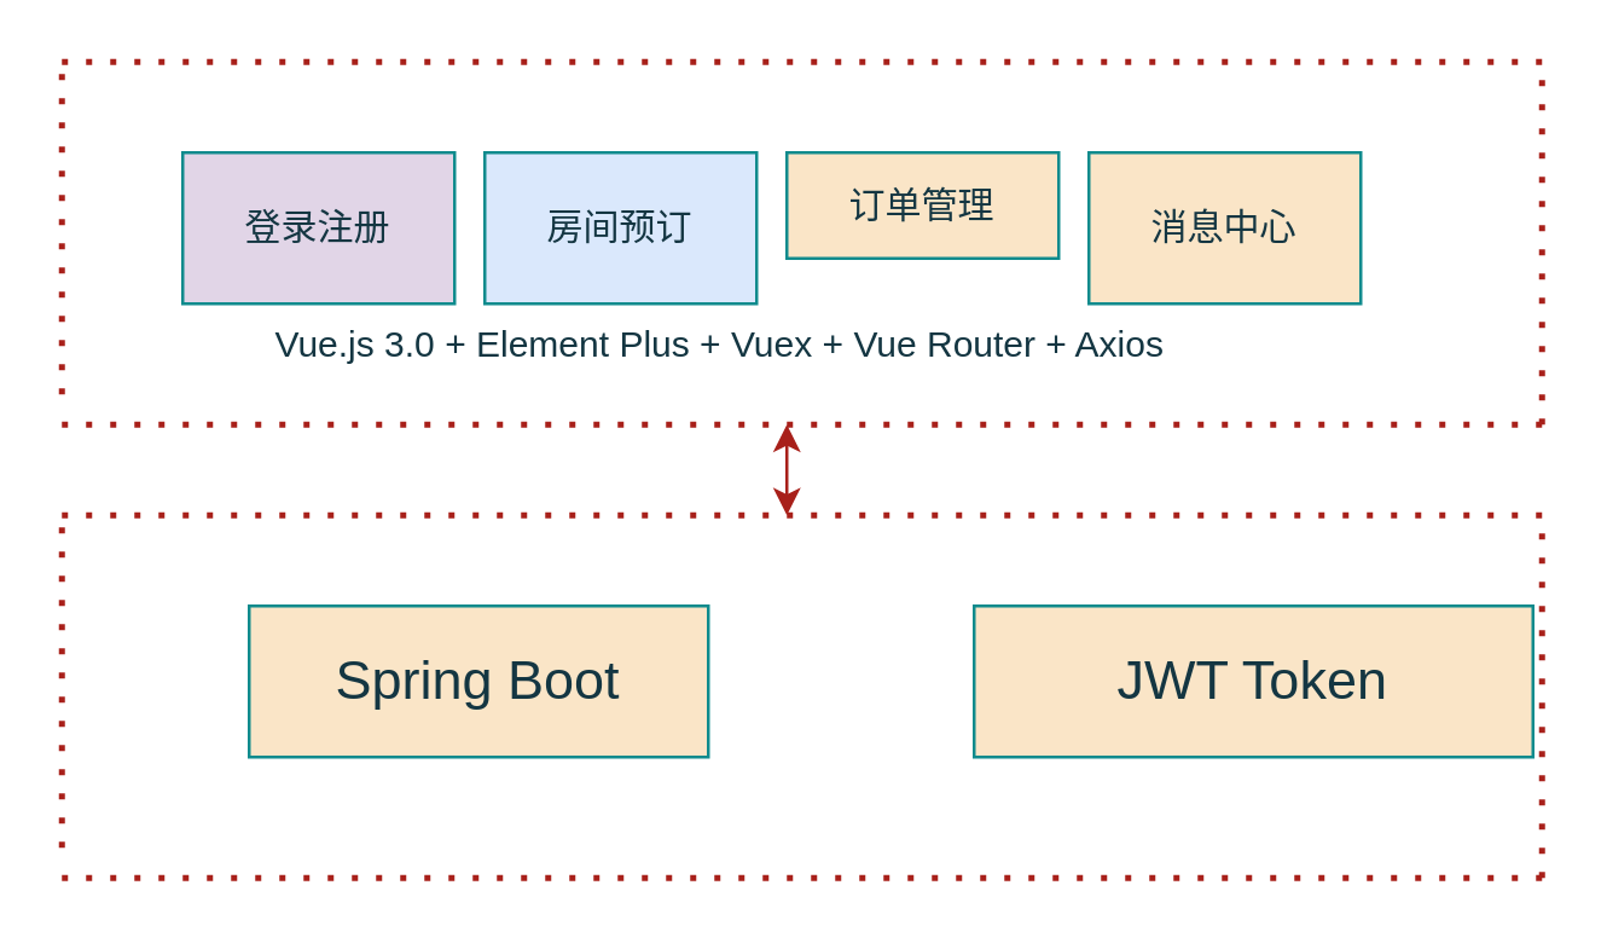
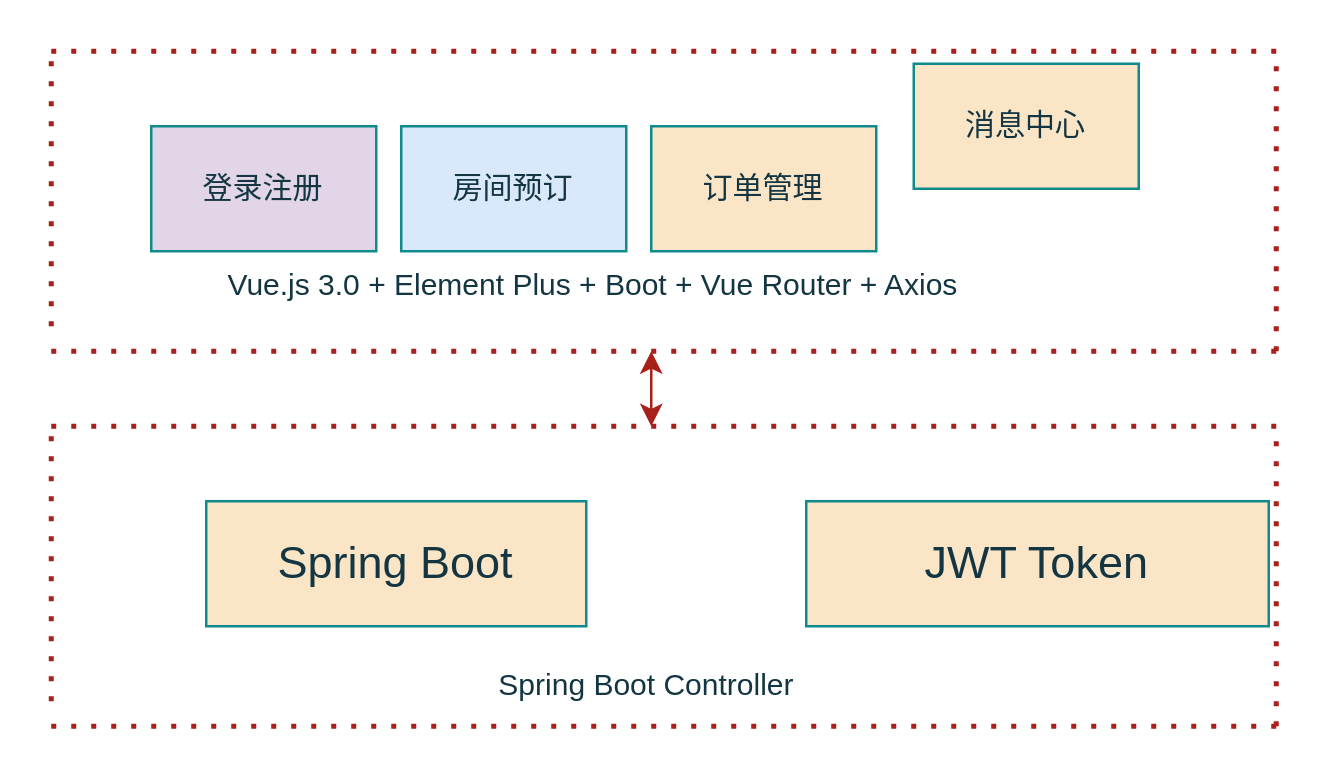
  <mxCell id="0" />
  <mxCell id="1" parent="0" />
  <mxCell id="2" value="" style="group" vertex="1" connectable="0" parent="1"><mxGeometry x="20" y="20" width="490" height="120" as="geometry" /></mxCell>
  <mxCell id="3" value="登录注册" style="rounded=0;whiteSpace=wrap;html=1;strokeColor=#0F8B8D;fontColor=#143642;fillColor=#e1d5e7;" vertex="1" parent="2"><mxGeometry x="40" y="30" width="90" height="50" as="geometry" /></mxCell>
  <mxCell id="4" value="房间预订" style="rounded=0;whiteSpace=wrap;html=1;strokeColor=#0F8B8D;fontColor=#143642;fillColor=#dae8fc;" vertex="1" parent="2"><mxGeometry x="140" y="30" width="90" height="50" as="geometry" /></mxCell>
- <mxCell id="5" value="订单管理" style="rounded=0;whiteSpace=wrap;html=1;strokeColor=#0F8B8D;fontColor=#143642;fillColor=#FAE5C7;" vertex="1" parent="2"><mxGeometry x="240" y="30" width="90" height="35" as="geometry" /></mxCell>
- <mxCell id="6" value="消息中心" style="rounded=0;whiteSpace=wrap;html=1;strokeColor=#0F8B8D;fontColor=#143642;fillColor=#FAE5C7;" vertex="1" parent="2"><mxGeometry x="340" y="30" width="90" height="50" as="geometry" /></mxCell>
- <mxCell id="7" value="Vue.js 3.0 + Element Plus + Vuex + Vue Router + Axios" style="text;whiteSpace=wrap;fontColor=#143642;" vertex="1" parent="2"><mxGeometry x="69" y="80" width="330" height="40" as="geometry" /></mxCell>
+ <mxCell id="5" value="订单管理" style="rounded=0;whiteSpace=wrap;html=1;strokeColor=#0F8B8D;fontColor=#143642;fillColor=#FAE5C7;" vertex="1" parent="2"><mxGeometry x="240" y="30" width="90" height="50" as="geometry" /></mxCell>
+ <mxCell id="6" value="消息中心" style="rounded=0;whiteSpace=wrap;html=1;strokeColor=#0F8B8D;fontColor=#143642;fillColor=#FAE5C7;" vertex="1" parent="2"><mxGeometry x="345" y="5" width="90" height="50" as="geometry" /></mxCell>
+ <mxCell id="7" value="Vue.js 3.0 + Element Plus + Boot + Vue Router + Axios" style="text;whiteSpace=wrap;fontColor=#143642;" vertex="1" parent="2"><mxGeometry x="69" y="80" width="330" height="40" as="geometry" /></mxCell>
  <mxCell id="8" value="" style="endArrow=none;dashed=1;html=1;dashPattern=1 3;strokeWidth=2;rounded=0;strokeColor=#A8201A;fontColor=#143642;fillColor=#FAE5C7;" edge="1" parent="2"><mxGeometry width="50" height="50" relative="1" as="geometry"><mxPoint y="110" as="sourcePoint" /><mxPoint as="targetPoint" /></mxGeometry></mxCell>
  <mxCell id="9" value="" style="endArrow=none;dashed=1;html=1;dashPattern=1 3;strokeWidth=2;rounded=0;strokeColor=#A8201A;fontColor=#143642;fillColor=#FAE5C7;" edge="1" parent="2"><mxGeometry width="50" height="50" relative="1" as="geometry"><mxPoint as="sourcePoint" /><mxPoint x="490" as="targetPoint" /></mxGeometry></mxCell>
  <mxCell id="10" value="" style="endArrow=none;dashed=1;html=1;dashPattern=1 3;strokeWidth=2;rounded=0;strokeColor=#A8201A;fontColor=#143642;fillColor=#FAE5C7;" edge="1" parent="2"><mxGeometry width="50" height="50" relative="1" as="geometry"><mxPoint x="490" y="120" as="sourcePoint" /><mxPoint y="120" as="targetPoint" /></mxGeometry></mxCell>
  <mxCell id="11" value="" style="endArrow=none;dashed=1;html=1;dashPattern=1 3;strokeWidth=2;rounded=0;strokeColor=#A8201A;fontColor=#143642;fillColor=#FAE5C7;" edge="1" parent="2"><mxGeometry width="50" height="50" relative="1" as="geometry"><mxPoint x="490" y="120" as="sourcePoint" /><mxPoint x="490" as="targetPoint" /></mxGeometry></mxCell>
  <mxCell id="12" value="" style="group" vertex="1" connectable="0" parent="1"><mxGeometry x="20" y="170" width="490" height="120" as="geometry" /></mxCell>
  <mxCell id="13" value="&lt;font style=&quot;font-size: 18px;&quot;&gt;Spring Boot&lt;/font&gt;" style="rounded=0;whiteSpace=wrap;html=1;strokeColor=#0F8B8D;fontColor=#143642;fillColor=#FAE5C7;" vertex="1" parent="12"><mxGeometry x="62" y="30" width="152" height="50" as="geometry" /></mxCell>
  <mxCell id="14" value="&lt;font style=&quot;font-size: 18px;&quot;&gt;JWT Token&lt;/font&gt;" style="rounded=0;whiteSpace=wrap;html=1;strokeColor=#0F8B8D;fontColor=#143642;fillColor=#FAE5C7;" vertex="1" parent="12"><mxGeometry x="302" y="30" width="185" height="50" as="geometry" /></mxCell>
+ <mxCell id="15" value="          Spring Boot Controller   " style="text;whiteSpace=wrap;fontColor=#143642;" vertex="1" parent="12"><mxGeometry x="144" y="90" width="203" height="30" as="geometry" /></mxCell>
  <mxCell id="16" value="" style="endArrow=none;dashed=1;html=1;dashPattern=1 3;strokeWidth=2;rounded=0;strokeColor=#A8201A;fontColor=#143642;fillColor=#FAE5C7;" edge="1" parent="12"><mxGeometry width="50" height="50" relative="1" as="geometry"><mxPoint y="110" as="sourcePoint" /><mxPoint as="targetPoint" /></mxGeometry></mxCell>
  <mxCell id="17" value="" style="endArrow=none;dashed=1;html=1;dashPattern=1 3;strokeWidth=2;rounded=0;strokeColor=#A8201A;fontColor=#143642;fillColor=#FAE5C7;" edge="1" parent="12"><mxGeometry width="50" height="50" relative="1" as="geometry"><mxPoint as="sourcePoint" /><mxPoint x="490" as="targetPoint" /></mxGeometry></mxCell>
  <mxCell id="18" value="" style="endArrow=none;dashed=1;html=1;dashPattern=1 3;strokeWidth=2;rounded=0;strokeColor=#A8201A;fontColor=#143642;fillColor=#FAE5C7;" edge="1" parent="12"><mxGeometry width="50" height="50" relative="1" as="geometry"><mxPoint x="490" y="120" as="sourcePoint" /><mxPoint y="120" as="targetPoint" /></mxGeometry></mxCell>
  <mxCell id="19" value="" style="endArrow=none;dashed=1;html=1;dashPattern=1 3;strokeWidth=2;rounded=0;strokeColor=#A8201A;fontColor=#143642;fillColor=#FAE5C7;" edge="1" parent="12"><mxGeometry width="50" height="50" relative="1" as="geometry"><mxPoint x="490" y="120" as="sourcePoint" /><mxPoint x="490" as="targetPoint" /></mxGeometry></mxCell>
  <mxCell id="20" value="" style="endArrow=classic;startArrow=classic;html=1;rounded=0;strokeColor=#A8201A;fontColor=#143642;fillColor=#FAE5C7;" edge="1" parent="1"><mxGeometry width="50" height="50" relative="1" as="geometry"><mxPoint x="260" y="170" as="sourcePoint" /><mxPoint x="260" y="140" as="targetPoint" /></mxGeometry></mxCell>
